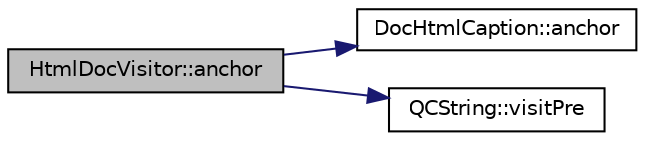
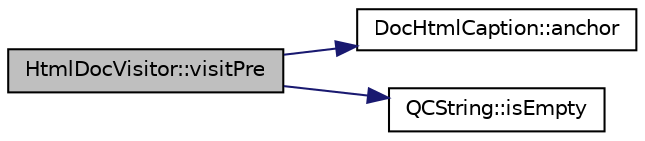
  digraph {
    rankdir=LR
    node [color=black fillcolor=white fontname=Helvetica fontsize=10 shape=record style=filled]
    edge [color=midnightblue fontname=Helvetica fontsize=10 labelfontname=Helvetica labelfontsize=10 style=solid]
-   n1 [fillcolor=grey75 fontcolor=black height=0.2 label="HtmlDocVisitor::anchor" width=0.4]
+   n1 [fillcolor=grey75 fontcolor=black height=0.2 label="HtmlDocVisitor::visitPre" width=0.4]
    n2 [height=0.2 label="DocHtmlCaption::anchor" width=0.4]
-   n3 [height=0.2 label="QCString::visitPre" width=0.4]
+   n3 [height=0.2 label="QCString::isEmpty" width=0.4]
    n1 -> n2
    n1 -> n3
  }
